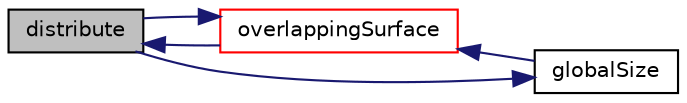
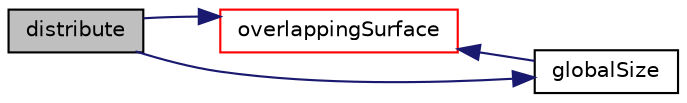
  digraph {
    rankdir=LR
    node [color=black fontname=Helvetica fontsize=10 shape=record]
    edge [color=midnightblue dir=back fontname=Helvetica fontsize=10 labelfontname=Helvetica labelfontsize=10 style=solid]
    n1 [fillcolor=grey75 fontcolor=black height=0.2 label=distribute style=filled width=0.4]
    n2 [color=red height=0.2 label=overlappingSurface width=0.4]
    n3 [height=0.2 label=globalSize width=0.4]
-   n1 -> n2
    n2 -> n1
    n2 -> n3
    n3 -> n1
  }
